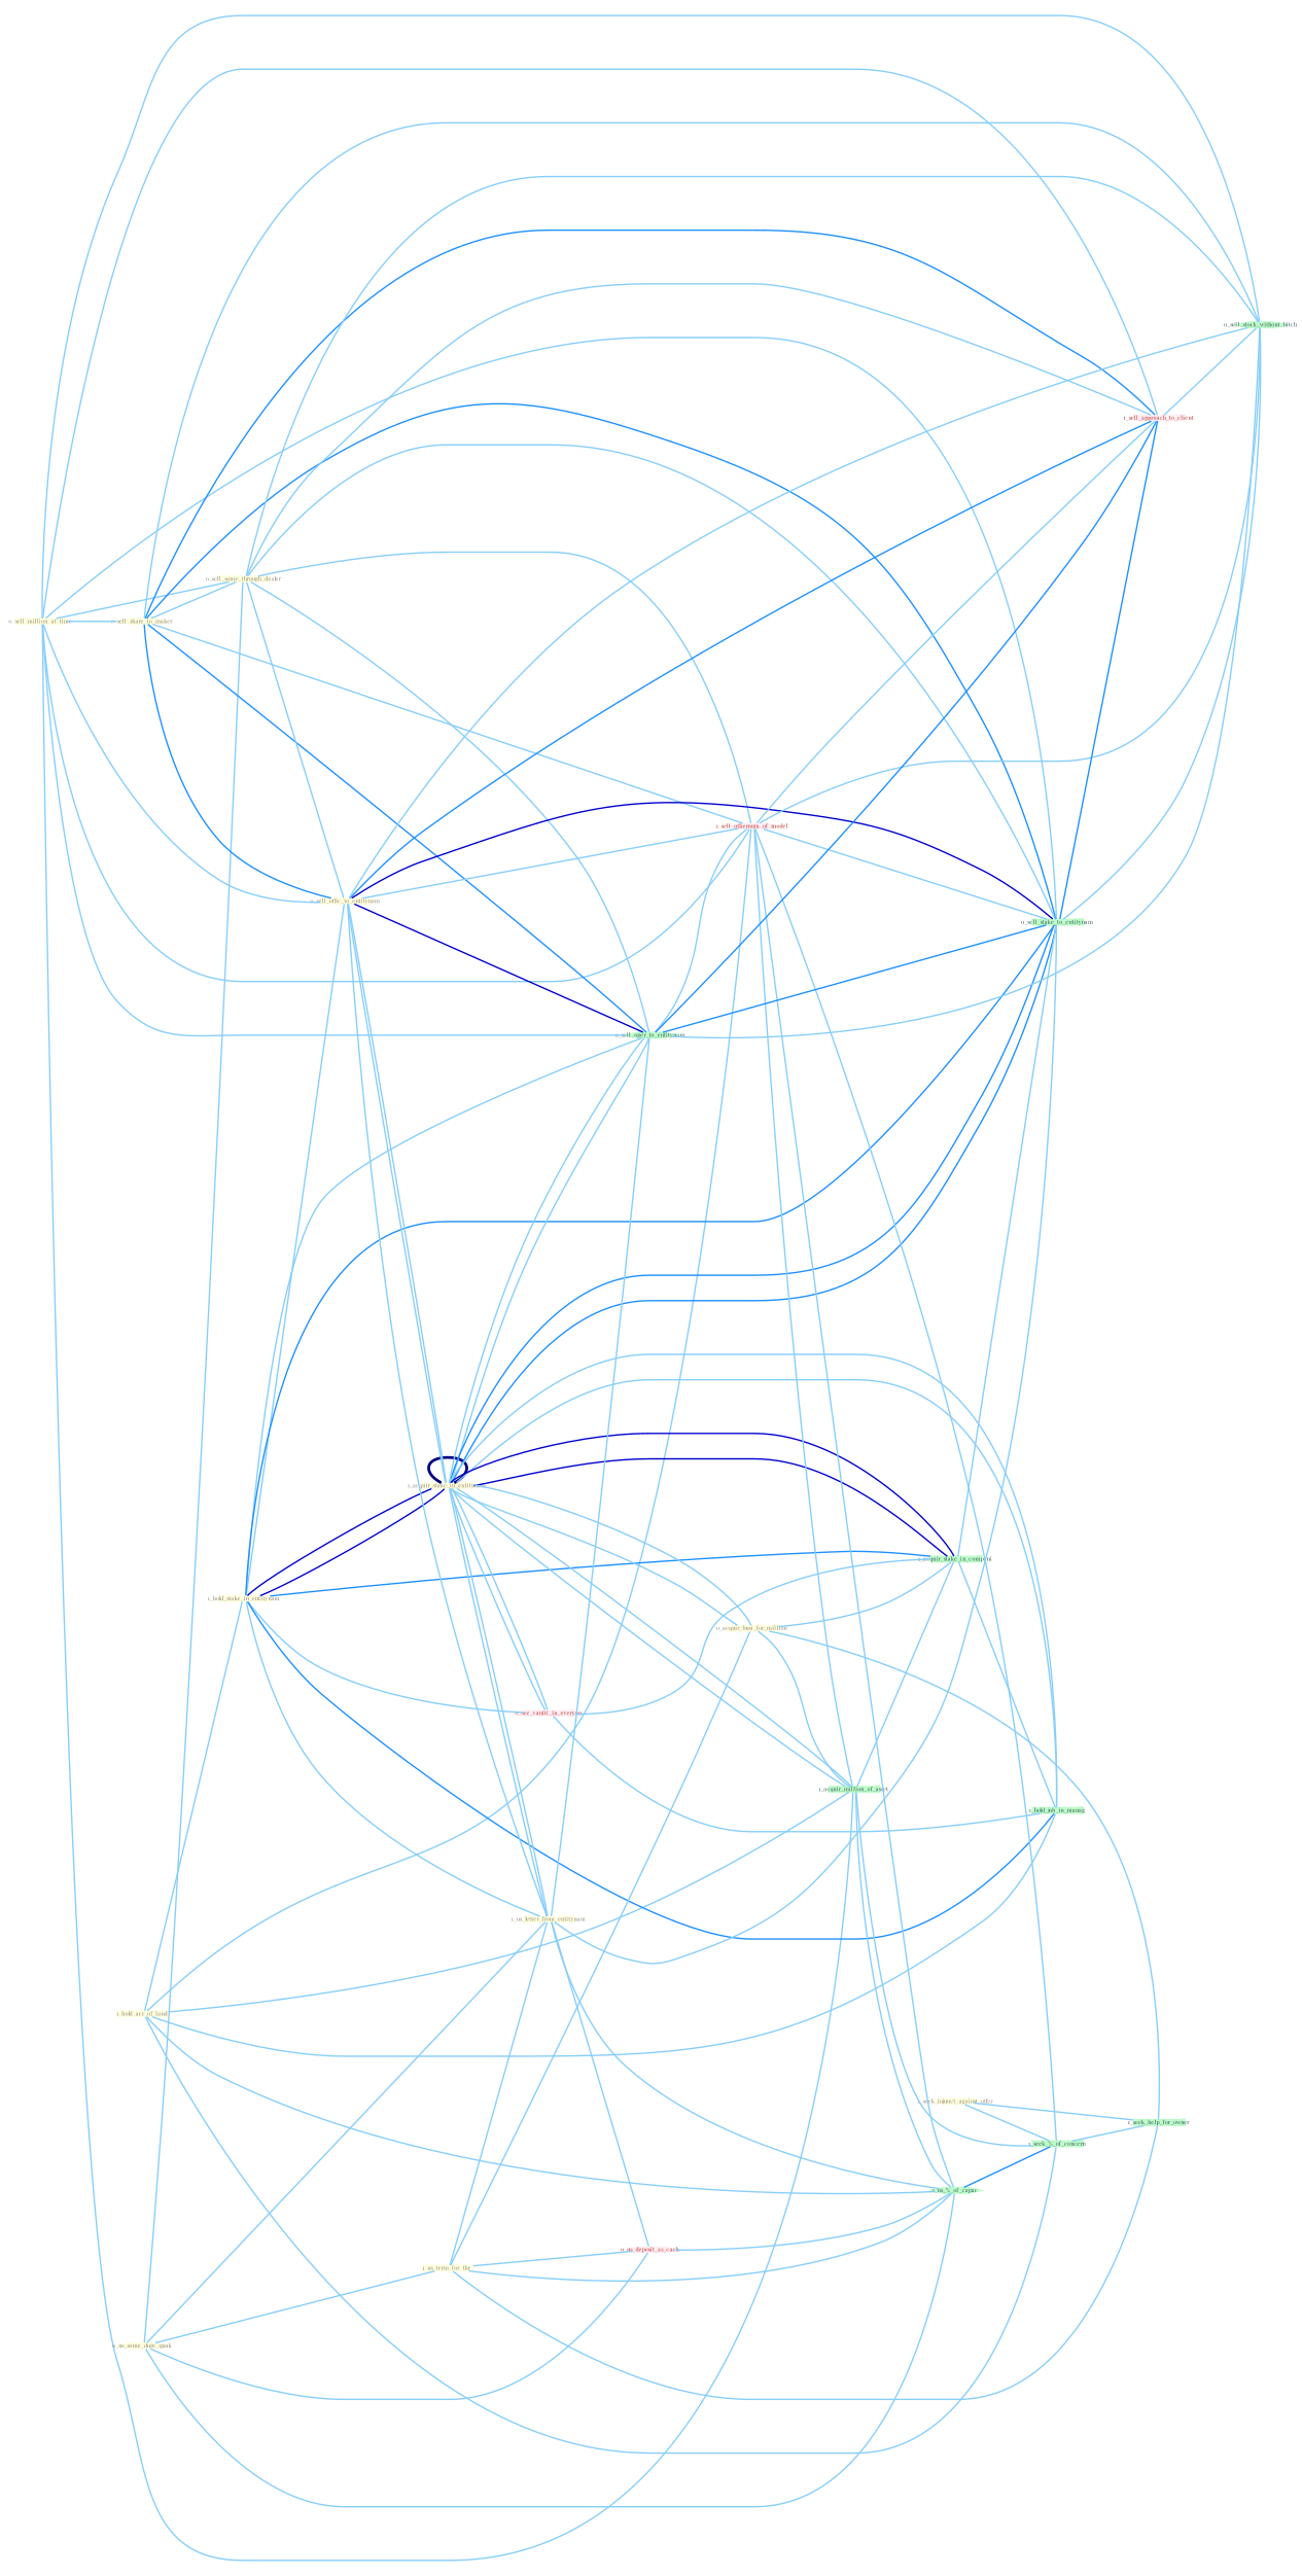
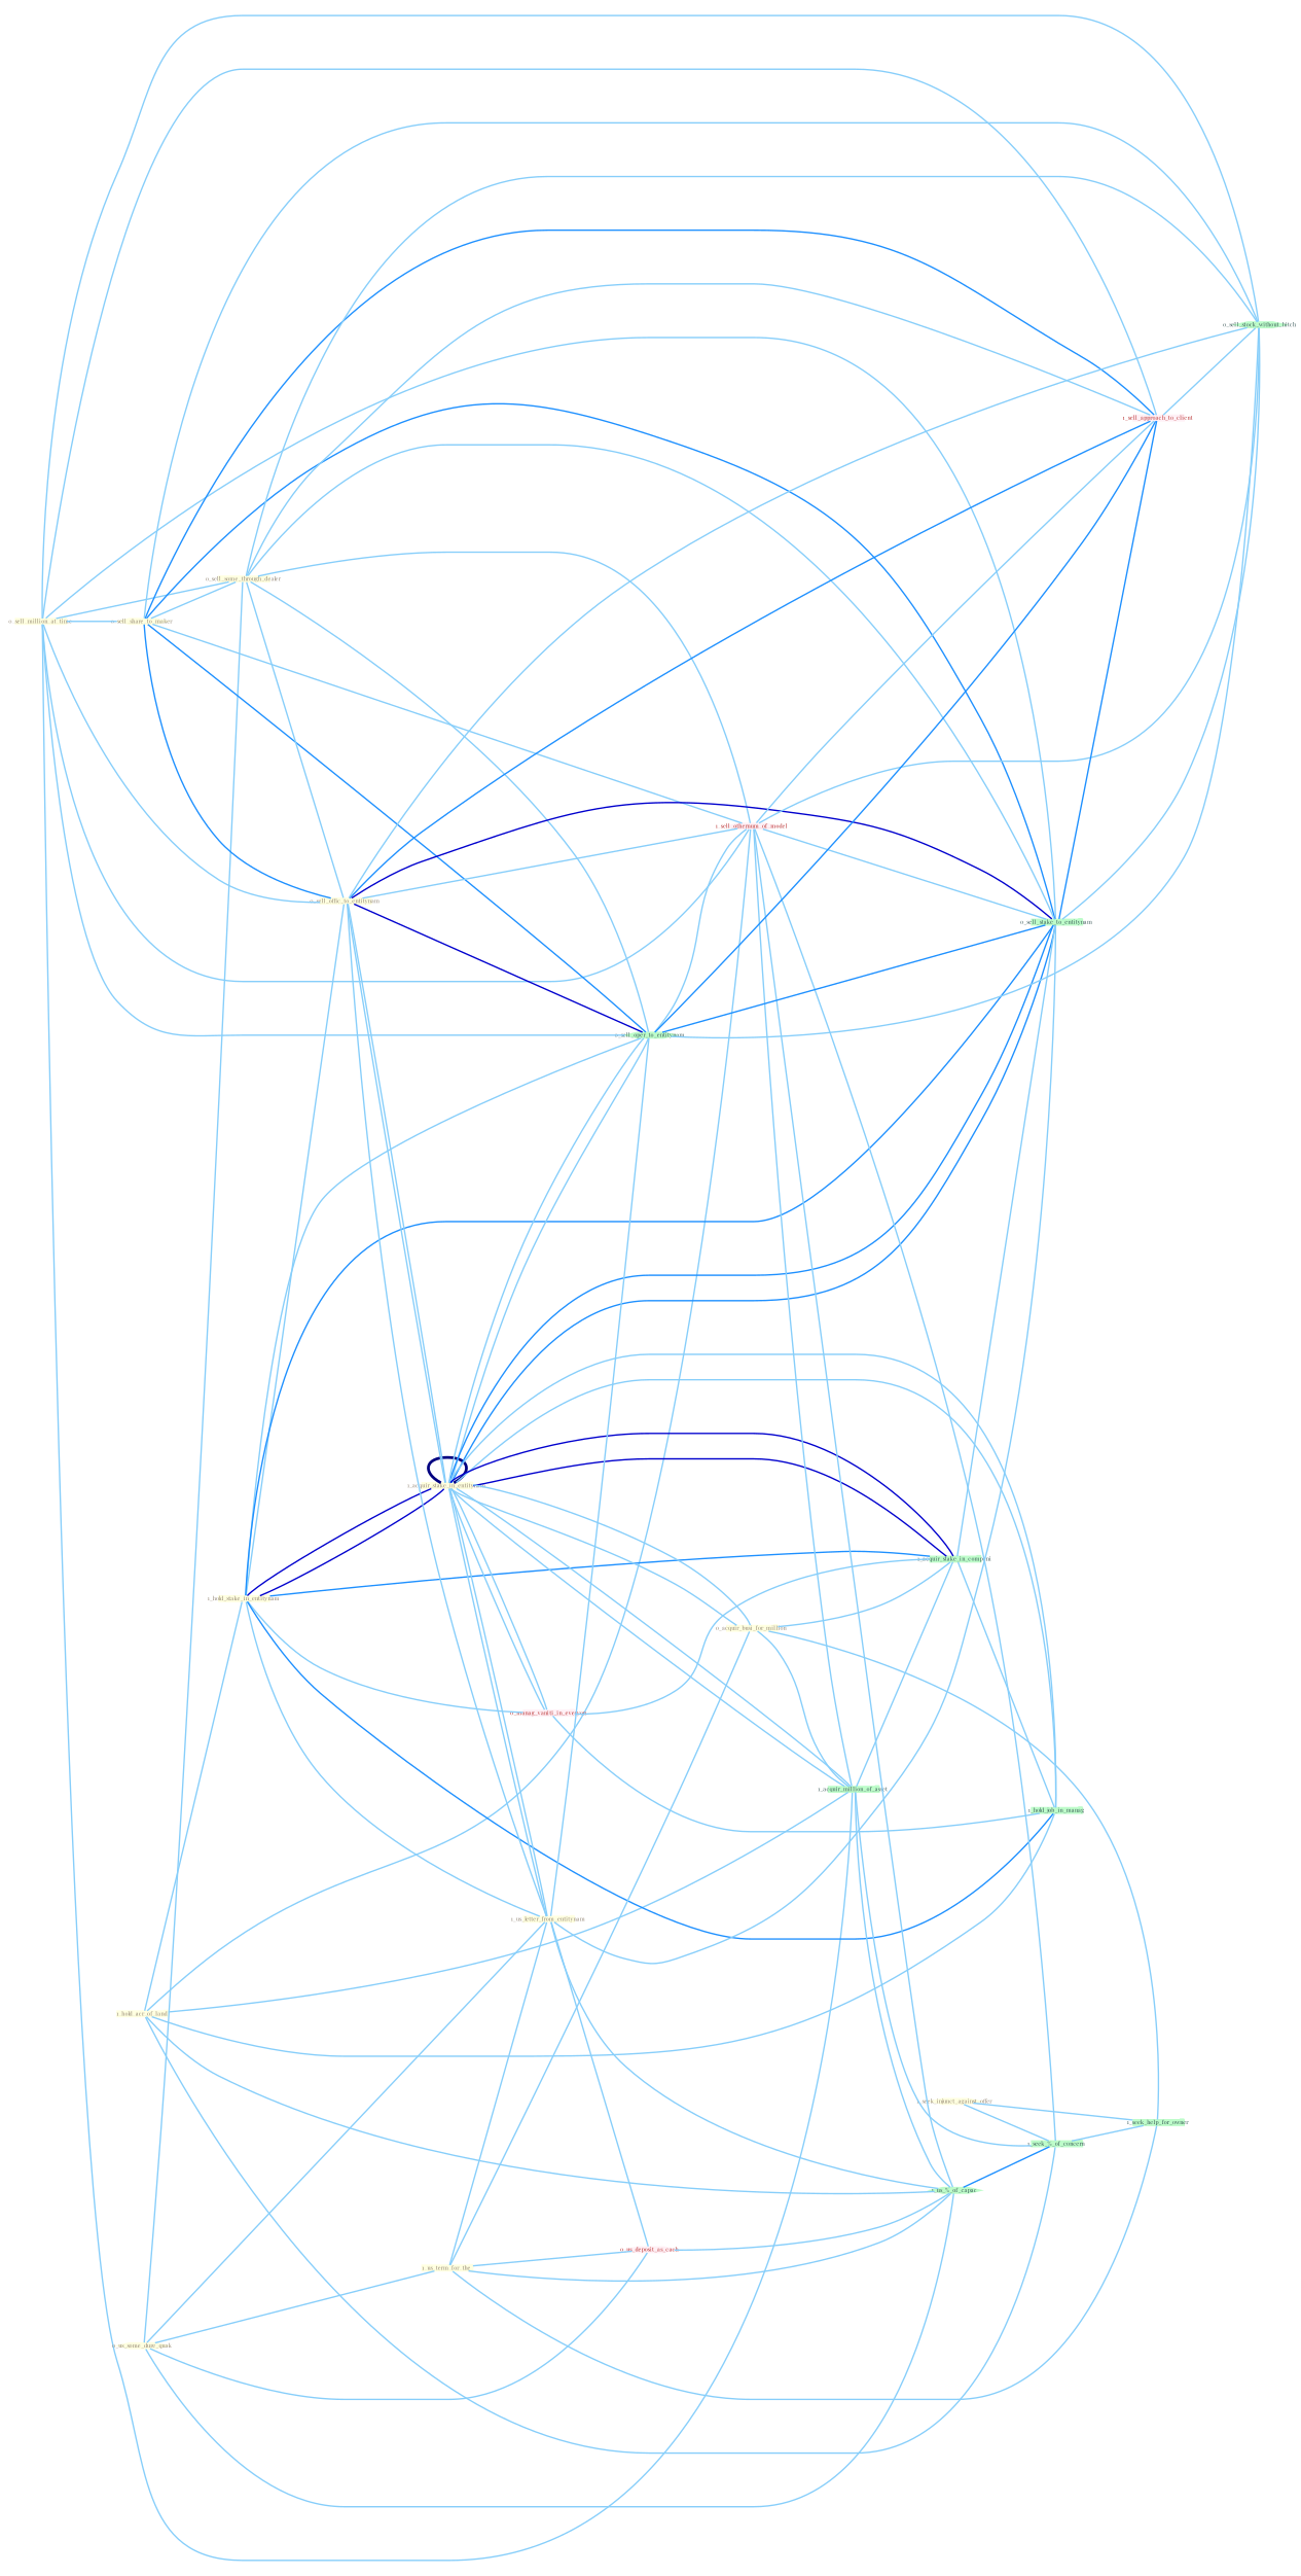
  graph {
    fontname="Playfair Display"
    rankdir=LR
    node [color="#ffffe0" fixedsize=true fontcolor="#8b7d6b" fontname="Playfair Display" fontsize=4 shape=folder style=filled]
    edge [color="#87cefa" fontname="Playfair Display" w=1]
    "0_sell_million_at_time " [height=.06 width=.5]
    "1_hold_acr_of_land " [height=.06 width=.5]
    "0_us_some_dure_quak " [height=.06 shape=hexagon width=.5]
    "1_hold_stake_in_entitynam " [height=.06 width=.5]
    "1_acquir_stake_in_entitynam " [height=.06 width=.5]
    "1_us_term_for_the " [height=.06 width=.5]
    "0_sell_share_to_maker " [height=.06 shape=hexagon width=.5]
    "0_sell_some_through_dealer " [height=.06 width=.5]
    "0_acquir_busi_for_million " [height=.06 width=.5]
    "1_us_letter_from_entitynam " [height=.06 width=.5]
    "1_seek_injunct_against_offer " [height=.06 shape=hexagon width=.5]
    "0_sell_offic_to_entitynam " [height=.06 width=.5]
    "1_sell_othernum_of_model " [color="#fff0f5" fontcolor="#b22222" height=.06 shape=hexagon width=.5]
-   "0_see_vaniti_in_everyon " [color="#fff0f5" fontcolor="#b22222" height=.06 width=.5]
+   "0_see_vaniti_in_everyon " [color="#fff0f5" fontcolor="#b22222" height=.06 width=.5 label="0_manag_vaniti_in_everyon"]
    "0_us_deposit_as_cach " [color="#fff0f5" fontcolor="#b22222" height=.06 shape=hexagon width=.5]
    "1_sell_approach_to_client " [color="#fff0f5" fontcolor="#b22222" height=.06 width=.5]
    "0_sell_oper_to_entitynam " [color="#BDFCC9" fontcolor="#2f4f4f" height=.06 shape=hexagon width=.5]
    "1_acquir_million_of_asset " [color="#BDFCC9" fontcolor="#2f4f4f" height=.06 width=.5]
    "0_sell_stake_to_entitynam " [color="#BDFCC9" fontcolor="#2f4f4f" height=.06 width=.5]
    "0_sell_stock_without_hitch " [color="#BDFCC9" fontcolor="#2f4f4f" height=.06 shape=hexagon width=.5]
    "1_us_%_of_capac " [color="#BDFCC9" fontcolor="#2f4f4f" height=.06 shape=hexagon width=.5]
    "1_hold_job_in_manag " [color="#BDFCC9" fontcolor="#2f4f4f" height=.06 width=.5]
    "1_seek_%_of_concern " [color="#BDFCC9" fontcolor="#2f4f4f" height=.06 width=.5]
    "1_acquir_stake_in_compani " [color="#BDFCC9" fontcolor="#2f4f4f" height=.06 width=.5]
    "1_seek_help_for_owner " [color="#BDFCC9" fontcolor="#2f4f4f" height=.06 width=.5]
    subgraph sub_1 {
      "0_sell_million_at_time "
      "1_hold_acr_of_land "
      "0_us_some_dure_quak "
      "1_hold_stake_in_entitynam "
      "1_acquir_stake_in_entitynam "
      "1_us_term_for_the "
      "0_sell_share_to_maker "
      "0_sell_some_through_dealer "
      "0_acquir_busi_for_million "
      "1_us_letter_from_entitynam "
      "1_seek_injunct_against_offer "
      "0_sell_offic_to_entitynam "
    }
    subgraph sub_2 {
      "1_sell_othernum_of_model "
      "0_see_vaniti_in_everyon "
      "0_us_deposit_as_cach "
      "1_sell_approach_to_client "
    }
    "0_sell_million_at_time " -- "0_sell_share_to_maker "
    "0_sell_million_at_time " -- "0_sell_some_through_dealer "
    "0_sell_million_at_time " -- "0_sell_offic_to_entitynam "
    "0_sell_million_at_time " -- "1_sell_othernum_of_model "
    "0_sell_million_at_time " -- "1_sell_approach_to_client "
    "0_sell_million_at_time " -- "0_sell_oper_to_entitynam "
    "0_sell_million_at_time " -- "1_acquir_million_of_asset "
    "0_sell_million_at_time " -- "0_sell_stake_to_entitynam "
    "0_sell_million_at_time " -- "0_sell_stock_without_hitch "
    "1_hold_acr_of_land " -- "1_hold_stake_in_entitynam "
    "1_hold_acr_of_land " -- "1_sell_othernum_of_model "
    "1_hold_acr_of_land " -- "1_acquir_million_of_asset "
    "1_hold_acr_of_land " -- "1_us_%_of_capac "
    "1_hold_acr_of_land " -- "1_hold_job_in_manag "
    "1_hold_acr_of_land " -- "1_seek_%_of_concern "
    "0_us_some_dure_quak " -- "1_us_term_for_the "
    "0_us_some_dure_quak " -- "0_sell_some_through_dealer "
    "0_us_some_dure_quak " -- "1_us_letter_from_entitynam "
    "0_us_some_dure_quak " -- "0_us_deposit_as_cach "
    "0_us_some_dure_quak " -- "1_us_%_of_capac "
    "1_hold_stake_in_entitynam " -- "1_acquir_stake_in_entitynam " [color="#0000cd" w=3]
    "1_hold_stake_in_entitynam " -- "1_acquir_stake_in_entitynam " [color="#0000cd" w=3]
    "1_hold_stake_in_entitynam " -- "1_us_letter_from_entitynam "
    "1_hold_stake_in_entitynam " -- "0_sell_offic_to_entitynam "
    "1_hold_stake_in_entitynam " -- "0_see_vaniti_in_everyon "
    "1_hold_stake_in_entitynam " -- "0_sell_oper_to_entitynam "
    "1_hold_stake_in_entitynam " -- "0_sell_stake_to_entitynam " [color="#1e90ff" w=2]
    "1_hold_stake_in_entitynam " -- "1_hold_job_in_manag " [color="#1e90ff" w=2]
    "1_hold_stake_in_entitynam " -- "1_acquir_stake_in_compani " [color="#1e90ff" w=2]
    "1_acquir_stake_in_entitynam " -- "1_acquir_stake_in_entitynam " [color="#000080" style=bold w=4]
    "1_acquir_stake_in_entitynam " -- "0_acquir_busi_for_million "
    "1_acquir_stake_in_entitynam " -- "1_us_letter_from_entitynam "
    "1_acquir_stake_in_entitynam " -- "0_sell_offic_to_entitynam "
    "1_acquir_stake_in_entitynam " -- "0_see_vaniti_in_everyon "
    "1_acquir_stake_in_entitynam " -- "0_sell_oper_to_entitynam "
    "1_acquir_stake_in_entitynam " -- "1_acquir_million_of_asset "
    "1_acquir_stake_in_entitynam " -- "0_sell_stake_to_entitynam " [color="#1e90ff" w=2]
    "1_acquir_stake_in_entitynam " -- "0_sell_stake_to_entitynam " [color="#1e90ff" w=2]
    "1_acquir_stake_in_entitynam " -- "1_hold_job_in_manag "
    "1_acquir_stake_in_entitynam " -- "1_hold_job_in_manag "
    "1_acquir_stake_in_entitynam " -- "1_acquir_stake_in_compani " [color="#0000cd" w=3]
    "1_acquir_stake_in_entitynam " -- "1_acquir_stake_in_compani " [color="#0000cd" w=3]
    "1_us_term_for_the " -- "0_acquir_busi_for_million "
    "1_us_term_for_the " -- "1_us_letter_from_entitynam "
    "1_us_term_for_the " -- "0_us_deposit_as_cach "
    "1_us_term_for_the " -- "1_us_%_of_capac "
    "1_us_term_for_the " -- "1_seek_help_for_owner "
    "0_sell_share_to_maker " -- "0_sell_some_through_dealer "
    "0_sell_share_to_maker " -- "0_sell_offic_to_entitynam " [color="#1e90ff" w=2]
    "0_sell_share_to_maker " -- "1_sell_othernum_of_model "
    "0_sell_share_to_maker " -- "1_sell_approach_to_client " [color="#1e90ff" w=2]
    "0_sell_share_to_maker " -- "0_sell_oper_to_entitynam " [color="#1e90ff" w=2]
    "0_sell_share_to_maker " -- "0_sell_stake_to_entitynam " [color="#1e90ff" w=2]
    "0_sell_share_to_maker " -- "0_sell_stock_without_hitch "
    "0_sell_some_through_dealer " -- "0_sell_offic_to_entitynam "
    "0_sell_some_through_dealer " -- "1_sell_othernum_of_model "
    "0_sell_some_through_dealer " -- "1_sell_approach_to_client "
    "0_sell_some_through_dealer " -- "0_sell_oper_to_entitynam "
    "0_sell_some_through_dealer " -- "0_sell_stake_to_entitynam "
    "0_sell_some_through_dealer " -- "0_sell_stock_without_hitch "
    "0_acquir_busi_for_million " -- "1_acquir_stake_in_entitynam "
    "0_acquir_busi_for_million " -- "1_acquir_million_of_asset "
    "0_acquir_busi_for_million " -- "1_acquir_stake_in_compani "
    "0_acquir_busi_for_million " -- "1_seek_help_for_owner "
    "1_us_letter_from_entitynam " -- "1_acquir_stake_in_entitynam "
    "1_us_letter_from_entitynam " -- "0_sell_offic_to_entitynam "
    "1_us_letter_from_entitynam " -- "0_us_deposit_as_cach "
    "1_us_letter_from_entitynam " -- "0_sell_oper_to_entitynam "
    "1_us_letter_from_entitynam " -- "0_sell_stake_to_entitynam "
    "1_us_letter_from_entitynam " -- "1_us_%_of_capac "
    "1_seek_injunct_against_offer " -- "1_seek_%_of_concern "
    "1_seek_injunct_against_offer " -- "1_seek_help_for_owner "
    "0_sell_offic_to_entitynam " -- "1_acquir_stake_in_entitynam "
    "0_sell_offic_to_entitynam " -- "1_sell_othernum_of_model "
    "0_sell_offic_to_entitynam " -- "1_sell_approach_to_client " [color="#1e90ff" w=2]
    "0_sell_offic_to_entitynam " -- "0_sell_oper_to_entitynam " [color="#0000cd" w=3]
    "0_sell_offic_to_entitynam " -- "0_sell_stake_to_entitynam " [color="#0000cd" w=3]
    "0_sell_offic_to_entitynam " -- "0_sell_stock_without_hitch "
    "1_sell_othernum_of_model " -- "1_sell_approach_to_client "
    "1_sell_othernum_of_model " -- "1_acquir_million_of_asset "
    "1_sell_othernum_of_model " -- "0_sell_stake_to_entitynam "
    "1_sell_othernum_of_model " -- "0_sell_stock_without_hitch "
    "1_sell_othernum_of_model " -- "1_us_%_of_capac "
    "1_sell_othernum_of_model " -- "1_seek_%_of_concern "
    "0_see_vaniti_in_everyon " -- "1_acquir_stake_in_entitynam "
    "0_see_vaniti_in_everyon " -- "1_hold_job_in_manag "
    "0_see_vaniti_in_everyon " -- "1_acquir_stake_in_compani "
    "0_us_deposit_as_cach " -- "1_us_%_of_capac "
    "1_sell_approach_to_client " -- "0_sell_stock_without_hitch "
    "0_sell_oper_to_entitynam " -- "1_acquir_stake_in_entitynam "
    "0_sell_oper_to_entitynam " -- "1_sell_othernum_of_model "
    "0_sell_oper_to_entitynam " -- "1_sell_approach_to_client " [color="#1e90ff" w=2]
    "0_sell_oper_to_entitynam " -- "0_sell_stake_to_entitynam " [color="#1e90ff" w=3]
    "0_sell_oper_to_entitynam " -- "0_sell_stock_without_hitch "
    "1_acquir_million_of_asset " -- "1_acquir_stake_in_entitynam "
    "1_acquir_million_of_asset " -- "1_us_%_of_capac "
    "1_acquir_million_of_asset " -- "1_seek_%_of_concern "
    "1_acquir_million_of_asset " -- "1_acquir_stake_in_compani "
    "0_sell_stake_to_entitynam " -- "1_sell_approach_to_client " [color="#1e90ff" w=2]
    "0_sell_stake_to_entitynam " -- "0_sell_stock_without_hitch "
    "1_us_%_of_capac " -- "1_seek_%_of_concern " [color="#1e90ff" w=2]
    "1_seek_%_of_concern " -- "1_seek_help_for_owner "
    "1_acquir_stake_in_compani " -- "0_sell_stake_to_entitynam "
    "1_acquir_stake_in_compani " -- "1_hold_job_in_manag "
  }
